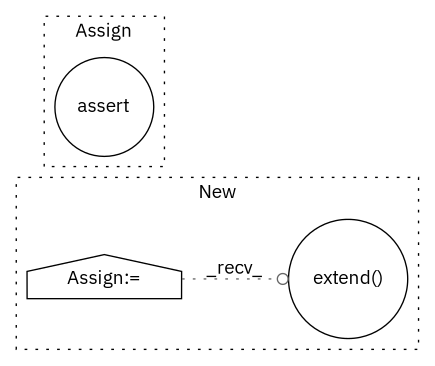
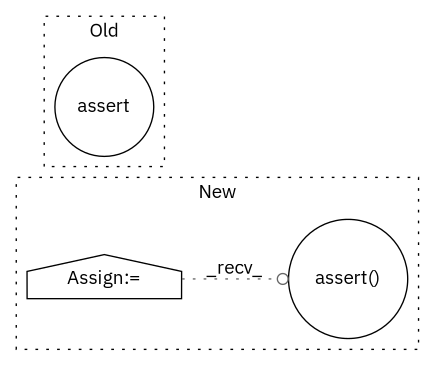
  digraph {
    rankdir=LR
    fontname="IBM Plex Sans"
    node [shape=circle fontname="IBM Plex Sans"]
-   n1 [a=75 l="14,1" label="extend()" s="3810,3866"]
+   n1 [a=75 l="14,1" label="assert()" s="3810,3866"]
    n2 [a=68 l=26 label="Assign:=" s=3416 shape=house]
    n3 [a=65 l=7 label=assert s=2743]
    subgraph cluster_1 {
      label=New
      style=dotted
      n1
      n2
    }
    subgraph cluster_2 {
-     label=Assign
+     label=Old
      style=dotted
      n3
    }
    n2 -> n1 [label=_recv_ color=gray40 style=dotted arrowhead=odot fontname="IBM Plex Sans"]
  }
